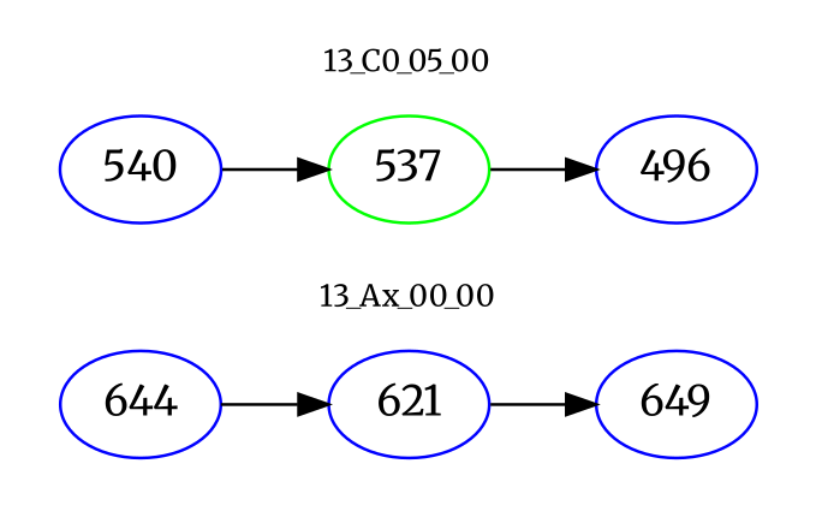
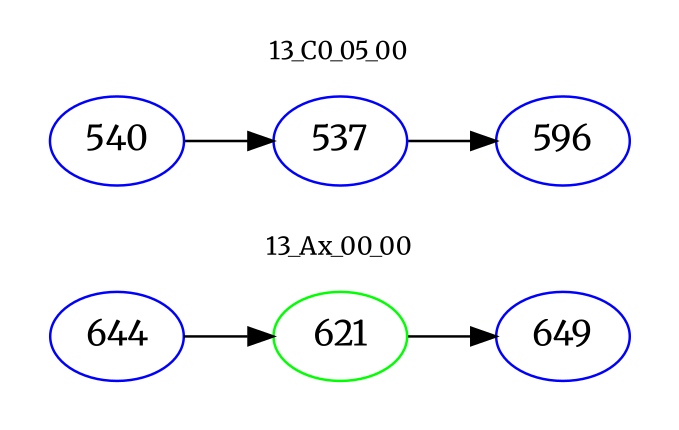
  digraph {
    fontname=Merriweather
    rankdir=LR
    node [color=blue fontname=Merriweather]
    edge [color=black fontname=Merriweather]
    n1 [label=644]
-   n2 [label=621]
+   n2 [color=green label=621]
    n3 [label=649]
    n4 [label=540]
-   n5 [color=green label=537]
-   n6 [label=496]
+   n5 [label=537]
+   n6 [label=596]
    subgraph cluster_1 {
      color=white
      fontsize=10
      label="13_Ax_00_00"
      n1
      n2
      n3
    }
    subgraph cluster_2 {
      color=white
      fontsize=10
      label="13_C0_05_00"
      n4
      n5
      n6
    }
    n1 -> n2
    n2 -> n3
    n4 -> n5
    n5 -> n6
  }
